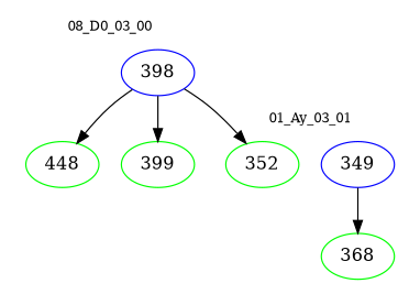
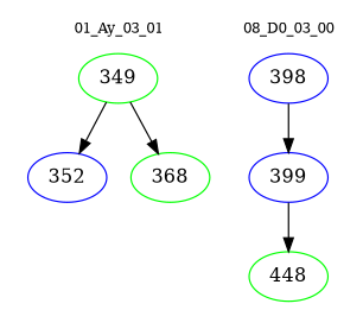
  digraph {
    node [color=green]
    edge [color=black]
-   n1 [color=blue label=349]
-   n2 [label=352]
+   n1 [label=349]
+   n2 [color=blue label=352]
    n3 [label=368]
    n4 [color=blue label=398]
    n5 [label=448]
-   n6 [label=399]
+   n6 [color=blue label=399]
    subgraph cluster_1 {
      color=white
      fontsize=10
      label="01_Ay_03_01"
      n1
      n2
      n3
    }
    subgraph cluster_2 {
      color=white
      fontsize=10
      label="08_D0_03_00"
      n4
      n5
      n6
    }
-   n4 -> n2
+   n1 -> n2
    n1 -> n3
-   n4 -> n5
+   n6 -> n5
    n4 -> n6
  }
